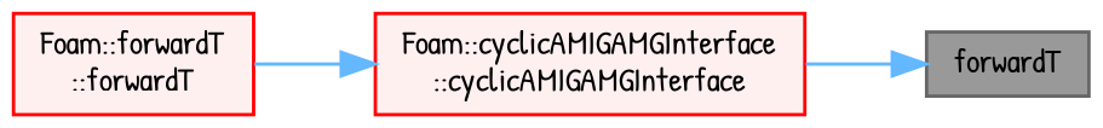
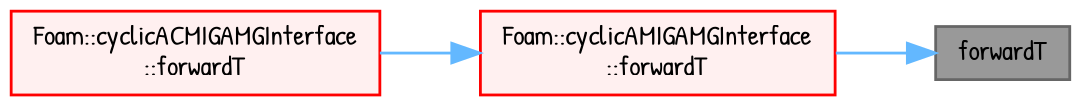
  digraph {
    fontname="Patrick Hand"
    rankdir=RL
    node [color=red fillcolor="#FFF0F0" fontname="Patrick Hand" fontsize=10 shape=box style=filled]
    edge [color=steelblue1 dir=back fontname="Patrick Hand" fontsize=10 labelfontname=Helvetica labelfontsize=10 style=solid]
    n1 [color=gray40 fillcolor=grey60 fontcolor=black height=0.2 label=forwardT width=0.4]
-   n2 [height=0.2 label="Foam::cyclicAMIGAMGInterface\l::cyclicAMIGAMGInterface" width=0.4]
-   n3 [height=0.2 label="Foam::forwardT\l::forwardT" width=0.4]
+   n2 [height=0.2 label="Foam::cyclicAMIGAMGInterface\l::forwardT" width=0.4]
+   n3 [height=0.2 label="Foam::cyclicACMIGAMGInterface\l::forwardT" width=0.4]
    n1 -> n2
    n2 -> n3
  }
